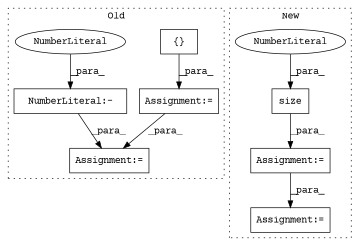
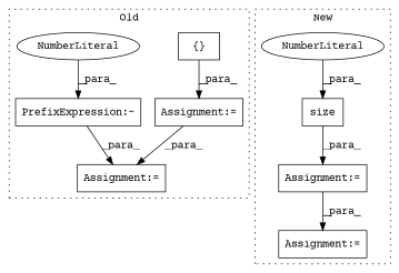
  digraph {
    fontname="Courier Prime"
    node [a=7 l=1 shape=box fontname="Courier Prime"]
    edge [fontname="Courier Prime"]
    n1 [a=4 l="1,1" label="{}" s="1704,1708"]
    n2 [label="Assignment:=" s=1806]
    n3 [label="Assignment:=" s=1724]
-   n4 [a=38 label="NumberLiteral:-" s=1868]
+   n4 [a=38 label="PrefixExpression:-" s=1868]
    n5 [a=34 label=NumberLiteral s=1869 shape=ellipse]
    n6 [a=32 l="5,1" label=size s="1614,1620"]
    n7 [label="Assignment:=" s=1684]
    n8 [a=34 label=NumberLiteral s=1619 shape=ellipse]
    n9 [label="Assignment:=" s=1659]
    subgraph cluster_1 {
      label=Old
      style=dotted
      n1
      n2
      n3
      n4
      n5
    }
    subgraph cluster_2 {
      label=New
      style=dotted
      n6
      n7
      n8
      n9
    }
    n1 -> n3 [label=_para_]
    n3 -> n2 [label=_para_]
    n4 -> n2 [label=_para_]
    n5 -> n4 [label=_para_]
    n6 -> n9 [label=_para_]
    n8 -> n6 [label=_para_]
    n9 -> n7 [label=_para_]
  }
